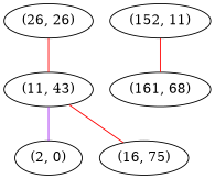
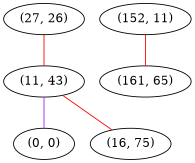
  graph {
    edge [color=red weight=1]
-   "(27, 26)" [label="(26, 26)"]
+   "(27, 26)"
    "(11, 43)"
-   "(0, 0)" [label="(2, 0)"]
+   "(0, 0)"
    "(16, 75)"
    "(152, 11)"
-   "(161, 65)" [label="(161, 68)"]
+   "(161, 65)"
    "(27, 26)" -- "(11, 43)"
    "(11, 43)" -- "(0, 0)" [color=purple weight=4]
    "(11, 43)" -- "(16, 75)"
    "(152, 11)" -- "(161, 65)"
  }
